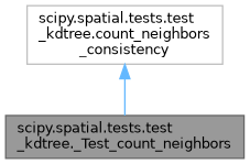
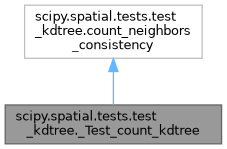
  digraph {
    node [fontname=Helvetica fontsize=10 shape=box style=filled]
-   n1 [color=gray40 fillcolor=grey60 fontcolor=black height=0.2 label="scipy.spatial.tests.test\l_kdtree._Test_count_neighbors" width=0.4]
+   n1 [color=gray40 fillcolor=grey60 fontcolor=black height=0.2 label="scipy.spatial.tests.test\l_kdtree._Test_count_kdtree" width=0.4]
    n2 [color=grey75 fillcolor=white height=0.2 label="scipy.spatial.tests.test\l_kdtree.count_neighbors\l_consistency" width=0.4]
    n2 -> n1 [color=steelblue1 dir=back fontname=Helvetica fontsize=10 labelfontname=Helvetica labelfontsize=10 style=solid]
  }
